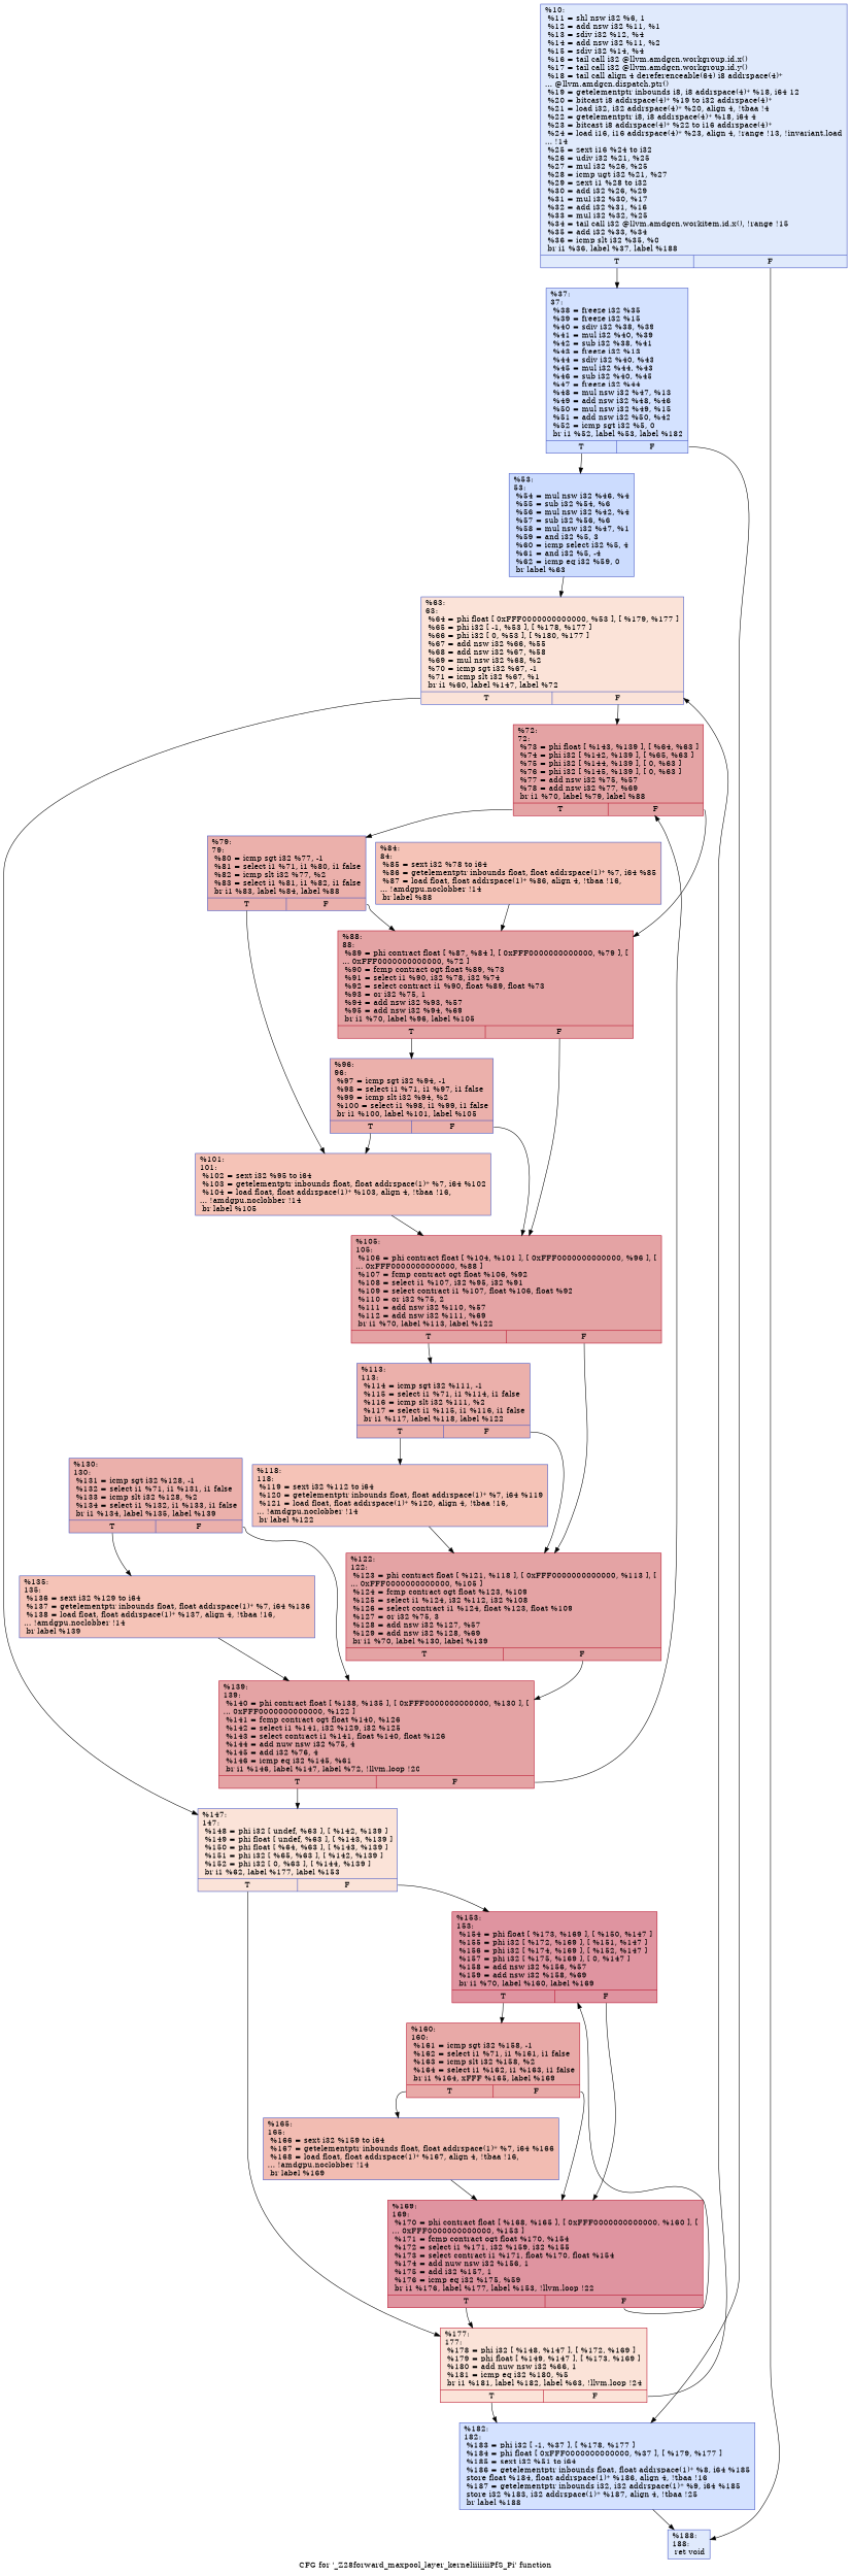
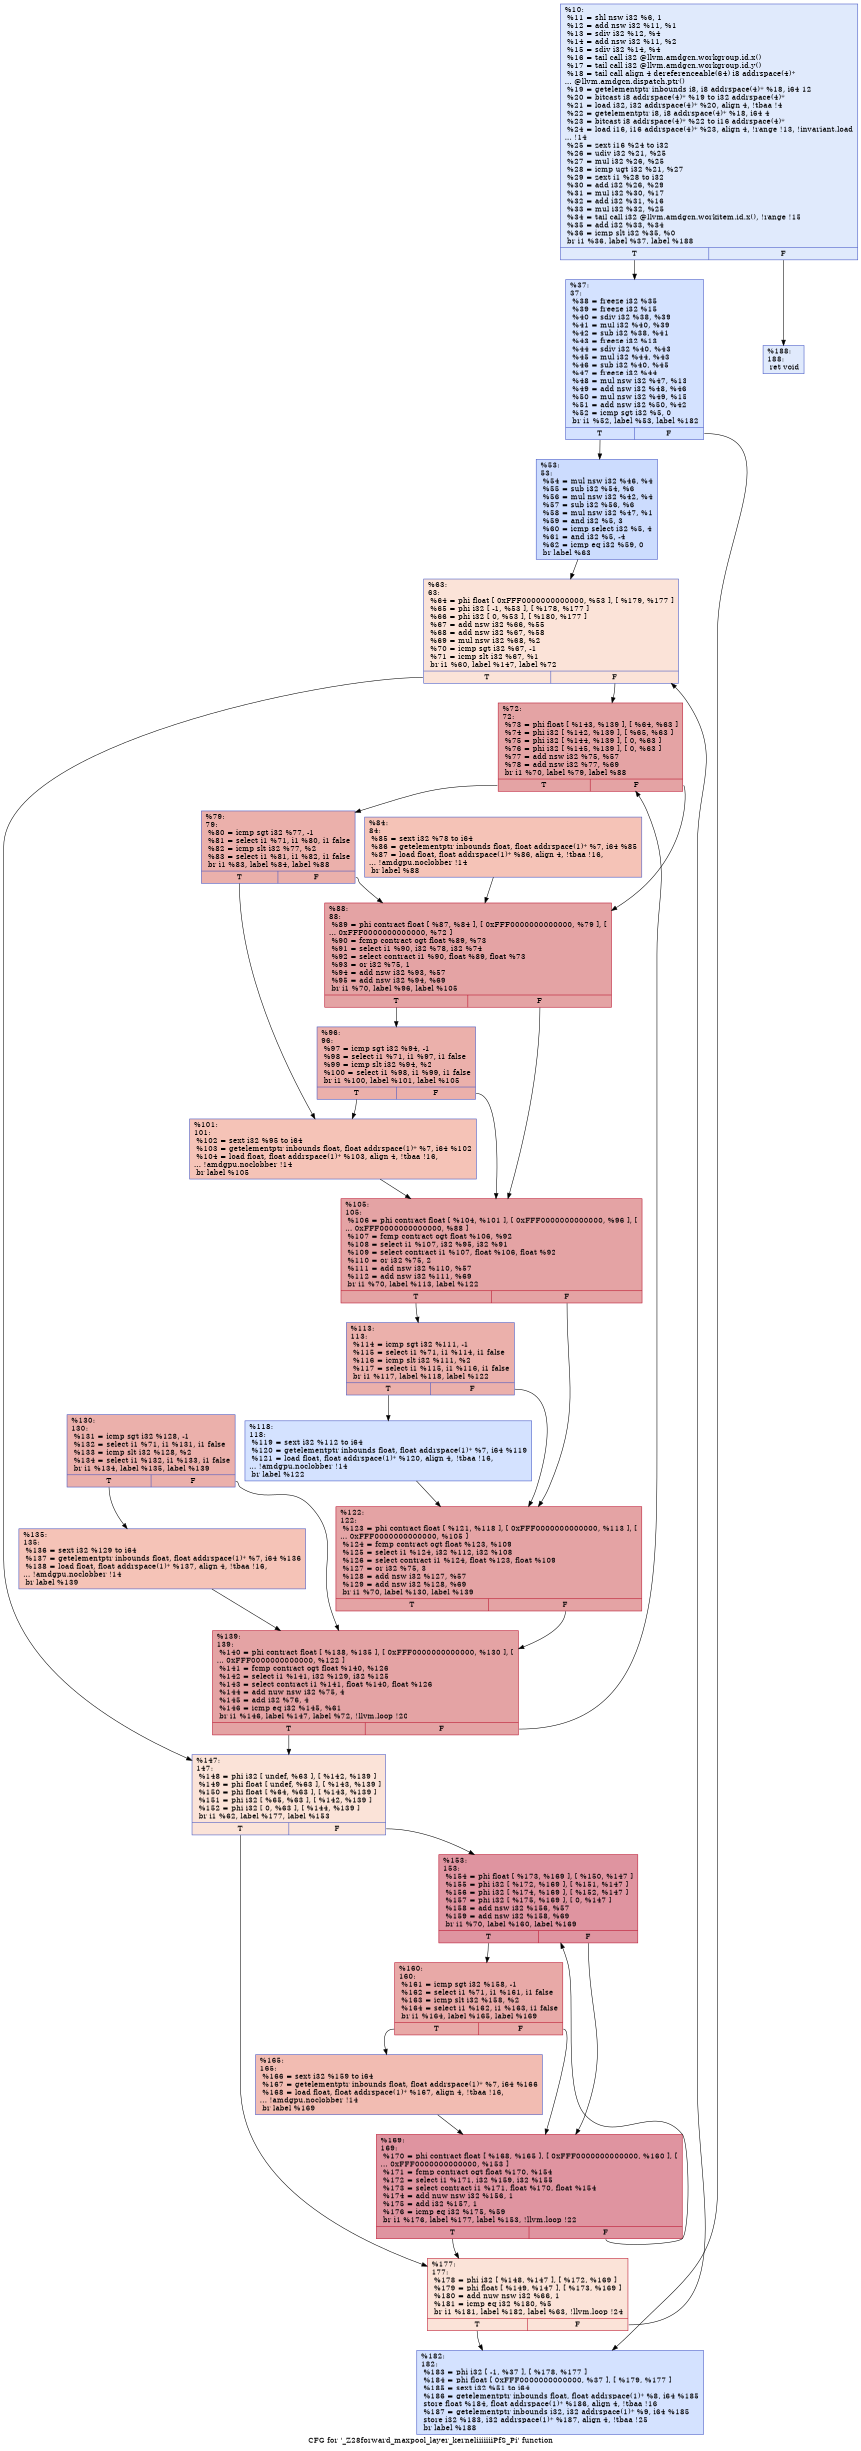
  digraph {
    label="CFG for '_Z28forward_maxpool_layer_kerneliiiiiiiPfS_Pi' function"
    node [color="#3d50c3ff" fillcolor="#c32e3170" shape=record style=filled]
    edge [tailport=s0]
    n1 [fillcolor="#b9d0f970" label="{%10:\l  %11 = shl nsw i32 %6, 1\l  %12 = add nsw i32 %11, %1\l  %13 = sdiv i32 %12, %4\l  %14 = add nsw i32 %11, %2\l  %15 = sdiv i32 %14, %4\l  %16 = tail call i32 @llvm.amdgcn.workgroup.id.x()\l  %17 = tail call i32 @llvm.amdgcn.workgroup.id.y()\l  %18 = tail call align 4 dereferenceable(64) i8 addrspace(4)*\l... @llvm.amdgcn.dispatch.ptr()\l  %19 = getelementptr inbounds i8, i8 addrspace(4)* %18, i64 12\l  %20 = bitcast i8 addrspace(4)* %19 to i32 addrspace(4)*\l  %21 = load i32, i32 addrspace(4)* %20, align 4, !tbaa !4\l  %22 = getelementptr i8, i8 addrspace(4)* %18, i64 4\l  %23 = bitcast i8 addrspace(4)* %22 to i16 addrspace(4)*\l  %24 = load i16, i16 addrspace(4)* %23, align 4, !range !13, !invariant.load\l... !14\l  %25 = zext i16 %24 to i32\l  %26 = udiv i32 %21, %25\l  %27 = mul i32 %26, %25\l  %28 = icmp ugt i32 %21, %27\l  %29 = zext i1 %28 to i32\l  %30 = add i32 %26, %29\l  %31 = mul i32 %30, %17\l  %32 = add i32 %31, %16\l  %33 = mul i32 %32, %25\l  %34 = tail call i32 @llvm.amdgcn.workitem.id.x(), !range !15\l  %35 = add i32 %33, %34\l  %36 = icmp slt i32 %35, %0\l  br i1 %36, label %37, label %188\l|{<s0>T|<s1>F}}"]
    n2 [fillcolor="#9ebeff70" label="{%37:\l37:                                               \l  %38 = freeze i32 %35\l  %39 = freeze i32 %15\l  %40 = sdiv i32 %38, %39\l  %41 = mul i32 %40, %39\l  %42 = sub i32 %38, %41\l  %43 = freeze i32 %13\l  %44 = sdiv i32 %40, %43\l  %45 = mul i32 %44, %43\l  %46 = sub i32 %40, %45\l  %47 = freeze i32 %44\l  %48 = mul nsw i32 %47, %13\l  %49 = add nsw i32 %48, %46\l  %50 = mul nsw i32 %49, %15\l  %51 = add nsw i32 %50, %42\l  %52 = icmp sgt i32 %5, 0\l  br i1 %52, label %53, label %182\l|{<s0>T|<s1>F}}"]
    n3 [fillcolor="#b9d0f970" label="{%188:\l188:                                              \l  ret void\l}"]
    n4 [fillcolor="#8caffe70" label="{%53:\l53:                                               \l  %54 = mul nsw i32 %46, %4\l  %55 = sub i32 %54, %6\l  %56 = mul nsw i32 %42, %4\l  %57 = sub i32 %56, %6\l  %58 = mul nsw i32 %47, %1\l  %59 = and i32 %5, 3\l  %60 = icmp select i32 %5, 4\l  %61 = and i32 %5, -4\l  %62 = icmp eq i32 %59, 0\l  br label %63\l}"]
    n5 [fillcolor="#9ebeff70" label="{%182:\l182:                                              \l  %183 = phi i32 [ -1, %37 ], [ %178, %177 ]\l  %184 = phi float [ 0xFFF0000000000000, %37 ], [ %179, %177 ]\l  %185 = sext i32 %51 to i64\l  %186 = getelementptr inbounds float, float addrspace(1)* %8, i64 %185\l  store float %184, float addrspace(1)* %186, align 4, !tbaa !16\l  %187 = getelementptr inbounds i32, i32 addrspace(1)* %9, i64 %185\l  store i32 %183, i32 addrspace(1)* %187, align 4, !tbaa !25\l  br label %188\l}"]
    n6 [fillcolor="#f6bfa670" label="{%63:\l63:                                               \l  %64 = phi float [ 0xFFF0000000000000, %53 ], [ %179, %177 ]\l  %65 = phi i32 [ -1, %53 ], [ %178, %177 ]\l  %66 = phi i32 [ 0, %53 ], [ %180, %177 ]\l  %67 = add nsw i32 %66, %55\l  %68 = add nsw i32 %67, %58\l  %69 = mul nsw i32 %68, %2\l  %70 = icmp sgt i32 %67, -1\l  %71 = icmp slt i32 %67, %1\l  br i1 %60, label %147, label %72\l|{<s0>T|<s1>F}}"]
    n7 [fillcolor="#f6bfa670" label="{%147:\l147:                                              \l  %148 = phi i32 [ undef, %63 ], [ %142, %139 ]\l  %149 = phi float [ undef, %63 ], [ %143, %139 ]\l  %150 = phi float [ %64, %63 ], [ %143, %139 ]\l  %151 = phi i32 [ %65, %63 ], [ %142, %139 ]\l  %152 = phi i32 [ 0, %63 ], [ %144, %139 ]\l  br i1 %62, label %177, label %153\l|{<s0>T|<s1>F}}"]
    n8 [color="#b70d28ff" label="{%72:\l72:                                               \l  %73 = phi float [ %143, %139 ], [ %64, %63 ]\l  %74 = phi i32 [ %142, %139 ], [ %65, %63 ]\l  %75 = phi i32 [ %144, %139 ], [ 0, %63 ]\l  %76 = phi i32 [ %145, %139 ], [ 0, %63 ]\l  %77 = add nsw i32 %75, %57\l  %78 = add nsw i32 %77, %69\l  br i1 %70, label %79, label %88\l|{<s0>T|<s1>F}}"]
    n9 [color="#b70d28ff" fillcolor="#f6bfa670" label="{%177:\l177:                                              \l  %178 = phi i32 [ %148, %147 ], [ %172, %169 ]\l  %179 = phi float [ %149, %147 ], [ %173, %169 ]\l  %180 = add nuw nsw i32 %66, 1\l  %181 = icmp eq i32 %180, %5\l  br i1 %181, label %182, label %63, !llvm.loop !24\l|{<s0>T|<s1>F}}"]
    n10 [color="#b70d28ff" fillcolor="#b70d2870" label="{%153:\l153:                                              \l  %154 = phi float [ %173, %169 ], [ %150, %147 ]\l  %155 = phi i32 [ %172, %169 ], [ %151, %147 ]\l  %156 = phi i32 [ %174, %169 ], [ %152, %147 ]\l  %157 = phi i32 [ %175, %169 ], [ 0, %147 ]\l  %158 = add nsw i32 %156, %57\l  %159 = add nsw i32 %158, %69\l  br i1 %70, label %160, label %169\l|{<s0>T|<s1>F}}"]
    n11 [fillcolor="#d24b4070" label="{%79:\l79:                                               \l  %80 = icmp sgt i32 %77, -1\l  %81 = select i1 %71, i1 %80, i1 false\l  %82 = icmp slt i32 %77, %2\l  %83 = select i1 %81, i1 %82, i1 false\l  br i1 %83, label %84, label %88\l|{<s0>T|<s1>F}}"]
    n12 [color="#b70d28ff" label="{%88:\l88:                                               \l  %89 = phi contract float [ %87, %84 ], [ 0xFFF0000000000000, %79 ], [\l... 0xFFF0000000000000, %72 ]\l  %90 = fcmp contract ogt float %89, %73\l  %91 = select i1 %90, i32 %78, i32 %74\l  %92 = select contract i1 %90, float %89, float %73\l  %93 = or i32 %75, 1\l  %94 = add nsw i32 %93, %57\l  %95 = add nsw i32 %94, %69\l  br i1 %70, label %96, label %105\l|{<s0>T|<s1>F}}"]
-   n13 [color="#b70d28ff" fillcolor="#ca3b3770" label="{%160:\l160:                                              \l  %161 = icmp sgt i32 %158, -1\l  %162 = select i1 %71, i1 %161, i1 false\l  %163 = icmp slt i32 %158, %2\l  %164 = select i1 %162, i1 %163, i1 false\l  br i1 %164, xFFF %165, label %169\l|{<s0>T|<s1>F}}"]
+   n13 [color="#b70d28ff" fillcolor="#ca3b3770" label="{%160:\l160:                                              \l  %161 = icmp sgt i32 %158, -1\l  %162 = select i1 %71, i1 %161, i1 false\l  %163 = icmp slt i32 %158, %2\l  %164 = select i1 %162, i1 %163, i1 false\l  br i1 %164, label %165, label %169\l|{<s0>T|<s1>F}}"]
    n14 [color="#b70d28ff" fillcolor="#b70d2870" label="{%169:\l169:                                              \l  %170 = phi contract float [ %168, %165 ], [ 0xFFF0000000000000, %160 ], [\l... 0xFFF0000000000000, %153 ]\l  %171 = fcmp contract ogt float %170, %154\l  %172 = select i1 %171, i32 %159, i32 %155\l  %173 = select contract i1 %171, float %170, float %154\l  %174 = add nuw nsw i32 %156, 1\l  %175 = add i32 %157, 1\l  %176 = icmp eq i32 %175, %59\l  br i1 %176, label %177, label %153, !llvm.loop !22\l|{<s0>T|<s1>F}}"]
    n15 [fillcolor="#e8765c70" label="{%101:\l101:                                              \l  %102 = sext i32 %95 to i64\l  %103 = getelementptr inbounds float, float addrspace(1)* %7, i64 %102\l  %104 = load float, float addrspace(1)* %103, align 4, !tbaa !16,\l... !amdgpu.noclobber !14\l  br label %105\l}"]
    n16 [fillcolor="#d24b4070" label="{%96:\l96:                                               \l  %97 = icmp sgt i32 %94, -1\l  %98 = select i1 %71, i1 %97, i1 false\l  %99 = icmp slt i32 %94, %2\l  %100 = select i1 %98, i1 %99, i1 false\l  br i1 %100, label %101, label %105\l|{<s0>T|<s1>F}}"]
    n17 [color="#b70d28ff" label="{%105:\l105:                                              \l  %106 = phi contract float [ %104, %101 ], [ 0xFFF0000000000000, %96 ], [\l... 0xFFF0000000000000, %88 ]\l  %107 = fcmp contract ogt float %106, %92\l  %108 = select i1 %107, i32 %95, i32 %91\l  %109 = select contract i1 %107, float %106, float %92\l  %110 = or i32 %75, 2\l  %111 = add nsw i32 %110, %57\l  %112 = add nsw i32 %111, %69\l  br i1 %70, label %113, label %122\l|{<s0>T|<s1>F}}"]
    n18 [fillcolor="#e8765c70" label="{%84:\l84:                                               \l  %85 = sext i32 %78 to i64\l  %86 = getelementptr inbounds float, float addrspace(1)* %7, i64 %85\l  %87 = load float, float addrspace(1)* %86, align 4, !tbaa !16,\l... !amdgpu.noclobber !14\l  br label %88\l}"]
    n19 [fillcolor="#d24b4070" label="{%113:\l113:                                              \l  %114 = icmp sgt i32 %111, -1\l  %115 = select i1 %71, i1 %114, i1 false\l  %116 = icmp slt i32 %111, %2\l  %117 = select i1 %115, i1 %116, i1 false\l  br i1 %117, label %118, label %122\l|{<s0>T|<s1>F}}"]
    n20 [color="#b70d28ff" label="{%122:\l122:                                              \l  %123 = phi contract float [ %121, %118 ], [ 0xFFF0000000000000, %113 ], [\l... 0xFFF0000000000000, %105 ]\l  %124 = fcmp contract ogt float %123, %109\l  %125 = select i1 %124, i32 %112, i32 %108\l  %126 = select contract i1 %124, float %123, float %109\l  %127 = or i32 %75, 3\l  %128 = add nsw i32 %127, %57\l  %129 = add nsw i32 %128, %69\l  br i1 %70, label %130, label %139\l|{<s0>T|<s1>F}}"]
-   n21 [fillcolor="#e8765c70" label="{%118:\l118:                                              \l  %119 = sext i32 %112 to i64\l  %120 = getelementptr inbounds float, float addrspace(1)* %7, i64 %119\l  %121 = load float, float addrspace(1)* %120, align 4, !tbaa !16,\l... !amdgpu.noclobber !14\l  br label %122\l}"]
+   n21 [fillcolor="#9ebeff70" label="{%118:\l118:                                              \l  %119 = sext i32 %112 to i64\l  %120 = getelementptr inbounds float, float addrspace(1)* %7, i64 %119\l  %121 = load float, float addrspace(1)* %120, align 4, !tbaa !16,\l... !amdgpu.noclobber !14\l  br label %122\l}"]
    n22 [color="#b70d28ff" label="{%139:\l139:                                              \l  %140 = phi contract float [ %138, %135 ], [ 0xFFF0000000000000, %130 ], [\l... 0xFFF0000000000000, %122 ]\l  %141 = fcmp contract ogt float %140, %126\l  %142 = select i1 %141, i32 %129, i32 %125\l  %143 = select contract i1 %141, float %140, float %126\l  %144 = add nuw nsw i32 %75, 4\l  %145 = add i32 %76, 4\l  %146 = icmp eq i32 %145, %61\l  br i1 %146, label %147, label %72, !llvm.loop !20\l|{<s0>T|<s1>F}}"]
    n23 [fillcolor="#d24b4070" label="{%130:\l130:                                              \l  %131 = icmp sgt i32 %128, -1\l  %132 = select i1 %71, i1 %131, i1 false\l  %133 = icmp slt i32 %128, %2\l  %134 = select i1 %132, i1 %133, i1 false\l  br i1 %134, label %135, label %139\l|{<s0>T|<s1>F}}"]
    n24 [fillcolor="#e8765c70" label="{%135:\l135:                                              \l  %136 = sext i32 %129 to i64\l  %137 = getelementptr inbounds float, float addrspace(1)* %7, i64 %136\l  %138 = load float, float addrspace(1)* %137, align 4, !tbaa !16,\l... !amdgpu.noclobber !14\l  br label %139\l}"]
    n25 [fillcolor="#e1675170" label="{%165:\l165:                                              \l  %166 = sext i32 %159 to i64\l  %167 = getelementptr inbounds float, float addrspace(1)* %7, i64 %166\l  %168 = load float, float addrspace(1)* %167, align 4, !tbaa !16,\l... !amdgpu.noclobber !14\l  br label %169\l}"]
    n1 -> n2
    n1 -> n3 [tailport=s1]
    n2 -> n4
    n2 -> n5 [tailport=s1]
    n4 -> n6
-   n5 -> n3
    n6 -> n7
    n6 -> n8 [tailport=s1]
    n7 -> n9
    n7 -> n10 [tailport=s1]
    n8 -> n11
    n8 -> n12 [tailport=s1]
    n9 -> n5
    n9 -> n6 [tailport=s1]
    n10 -> n13
    n10 -> n14 [tailport=s1]
    n11 -> n12 [tailport=s1]
    n11 -> n15
    n12 -> n16
    n12 -> n17 [tailport=s1]
    n13 -> n14 [tailport=s1]
    n13 -> n25
    n14 -> n9
    n14 -> n10 [tailport=s1]
    n15 -> n17
    n16 -> n15
    n16 -> n17 [tailport=s1]
    n17 -> n19
    n17 -> n20 [tailport=s1]
    n18 -> n12
    n19 -> n20 [tailport=s1]
    n19 -> n21
    n20 -> n22 [tailport=s1]
    n21 -> n20
    n22 -> n7
    n22 -> n8 [tailport=s1]
    n23 -> n22 [tailport=s1]
    n23 -> n24
    n24 -> n22
    n25 -> n14
  }
